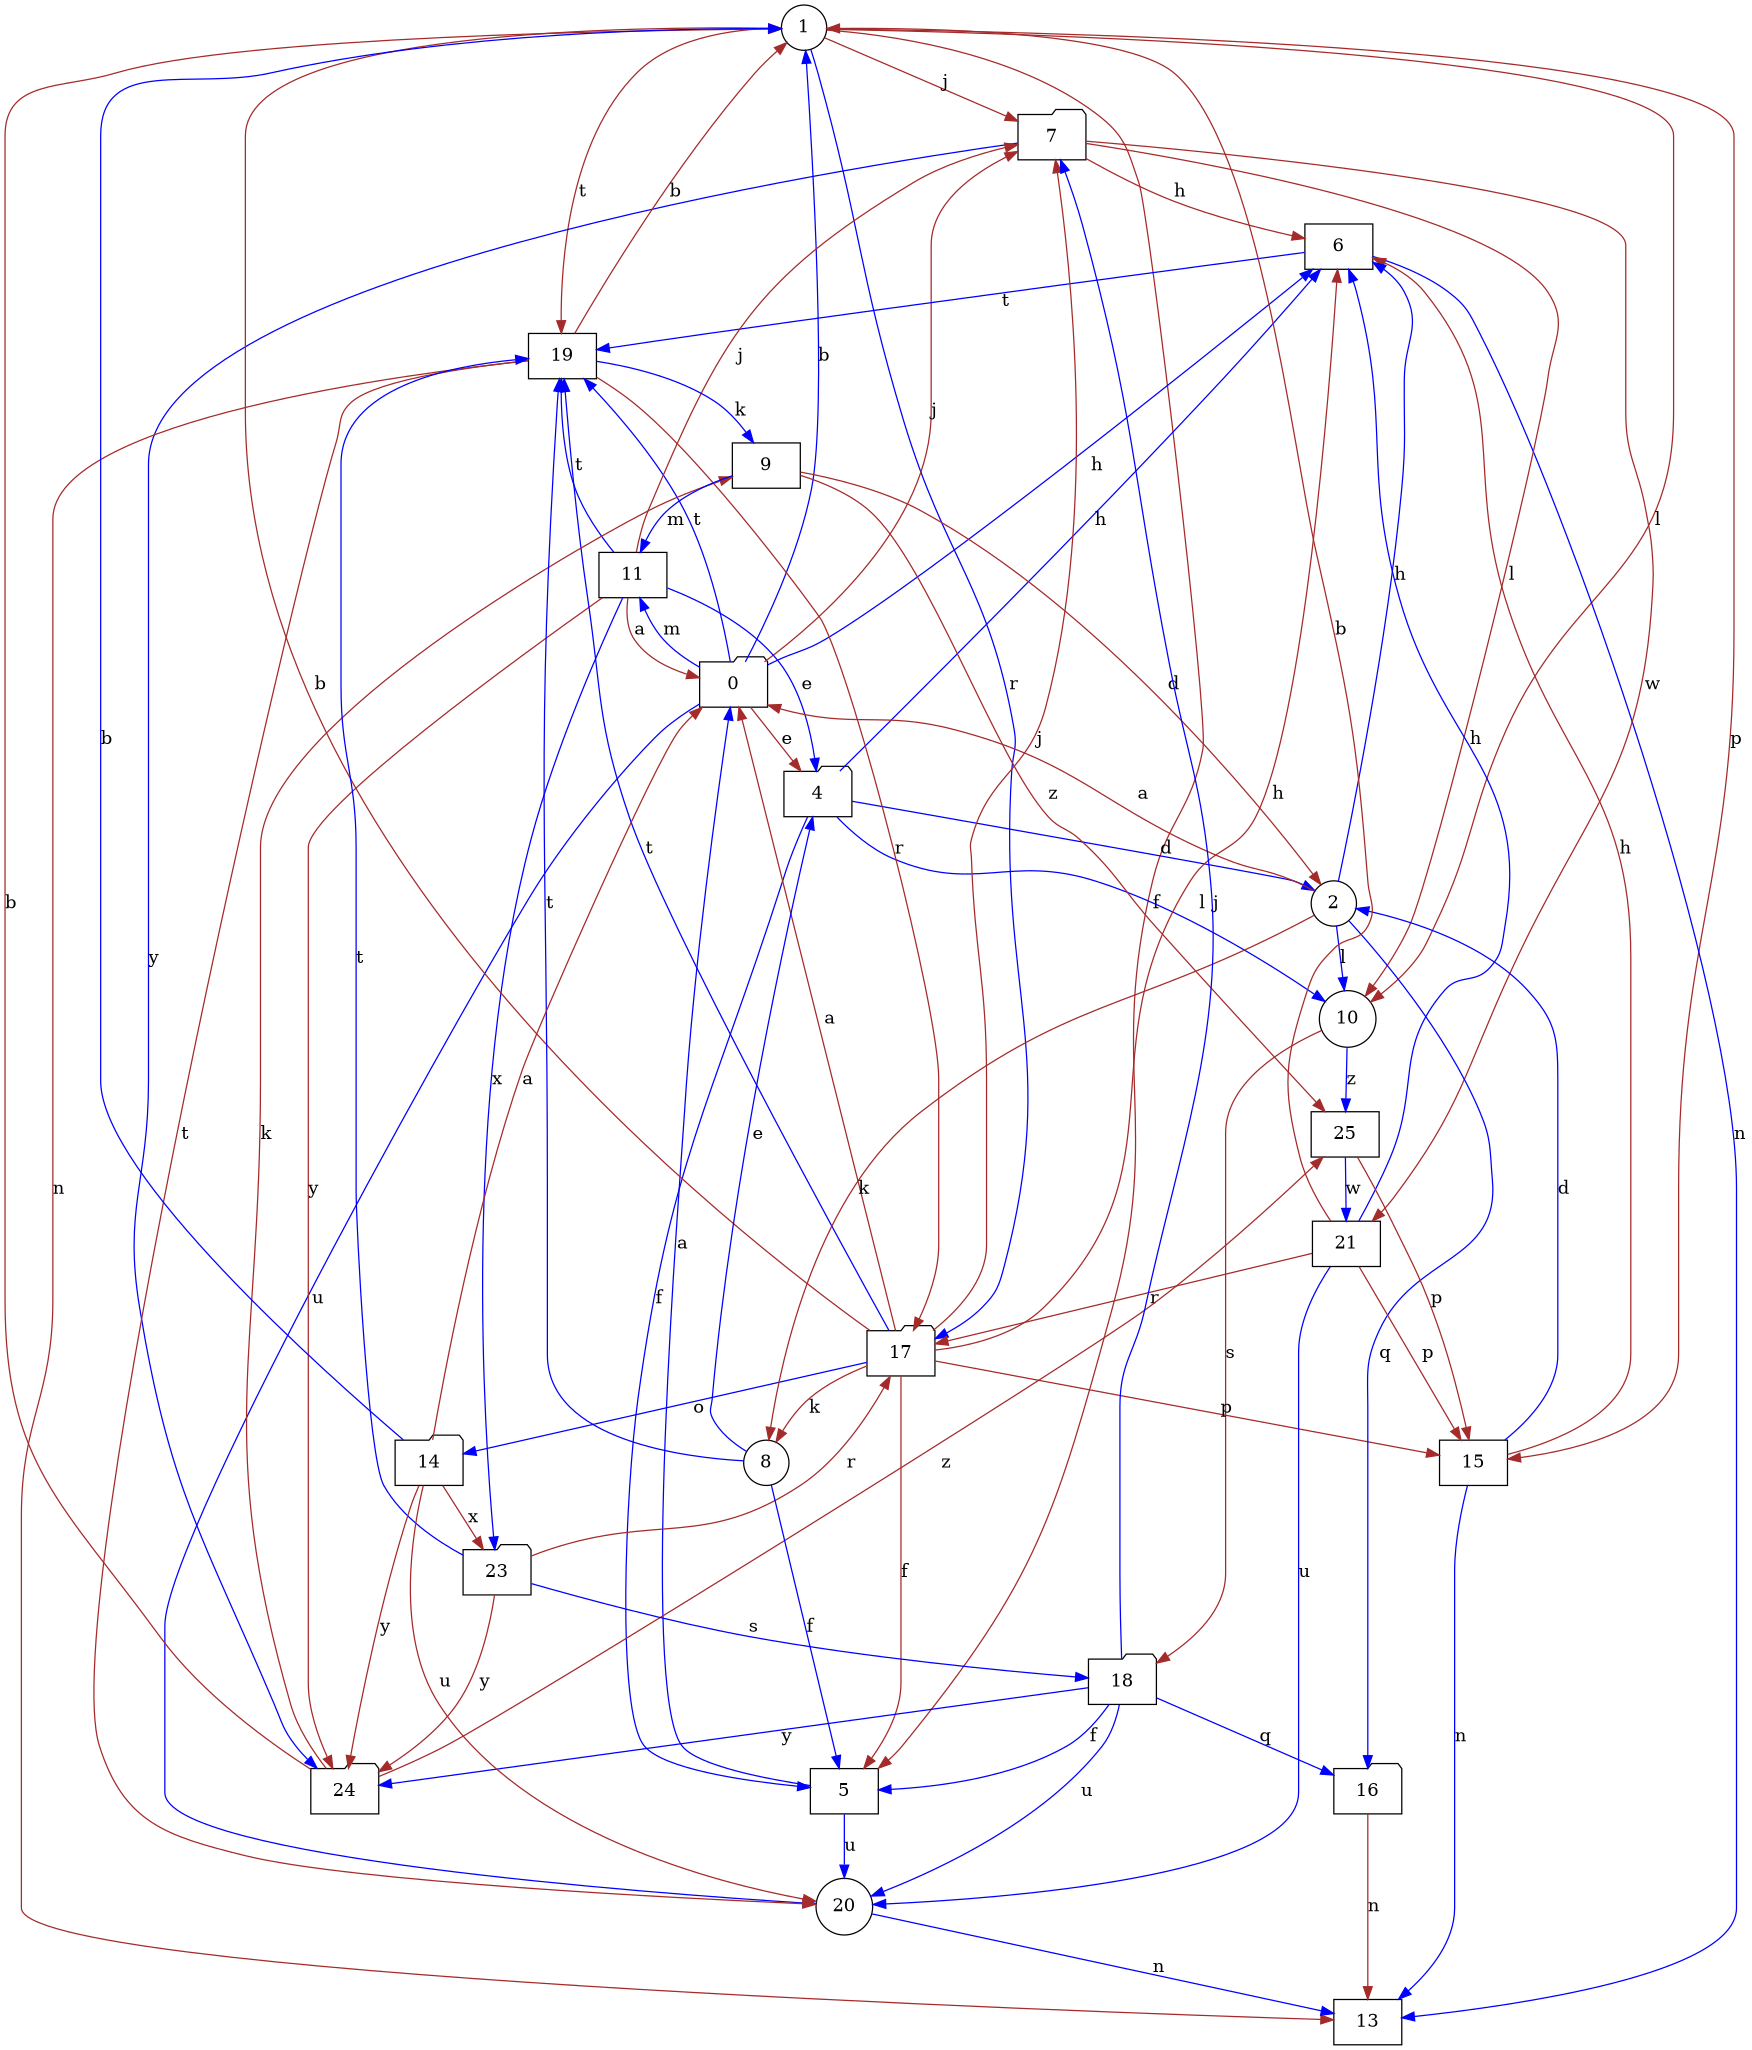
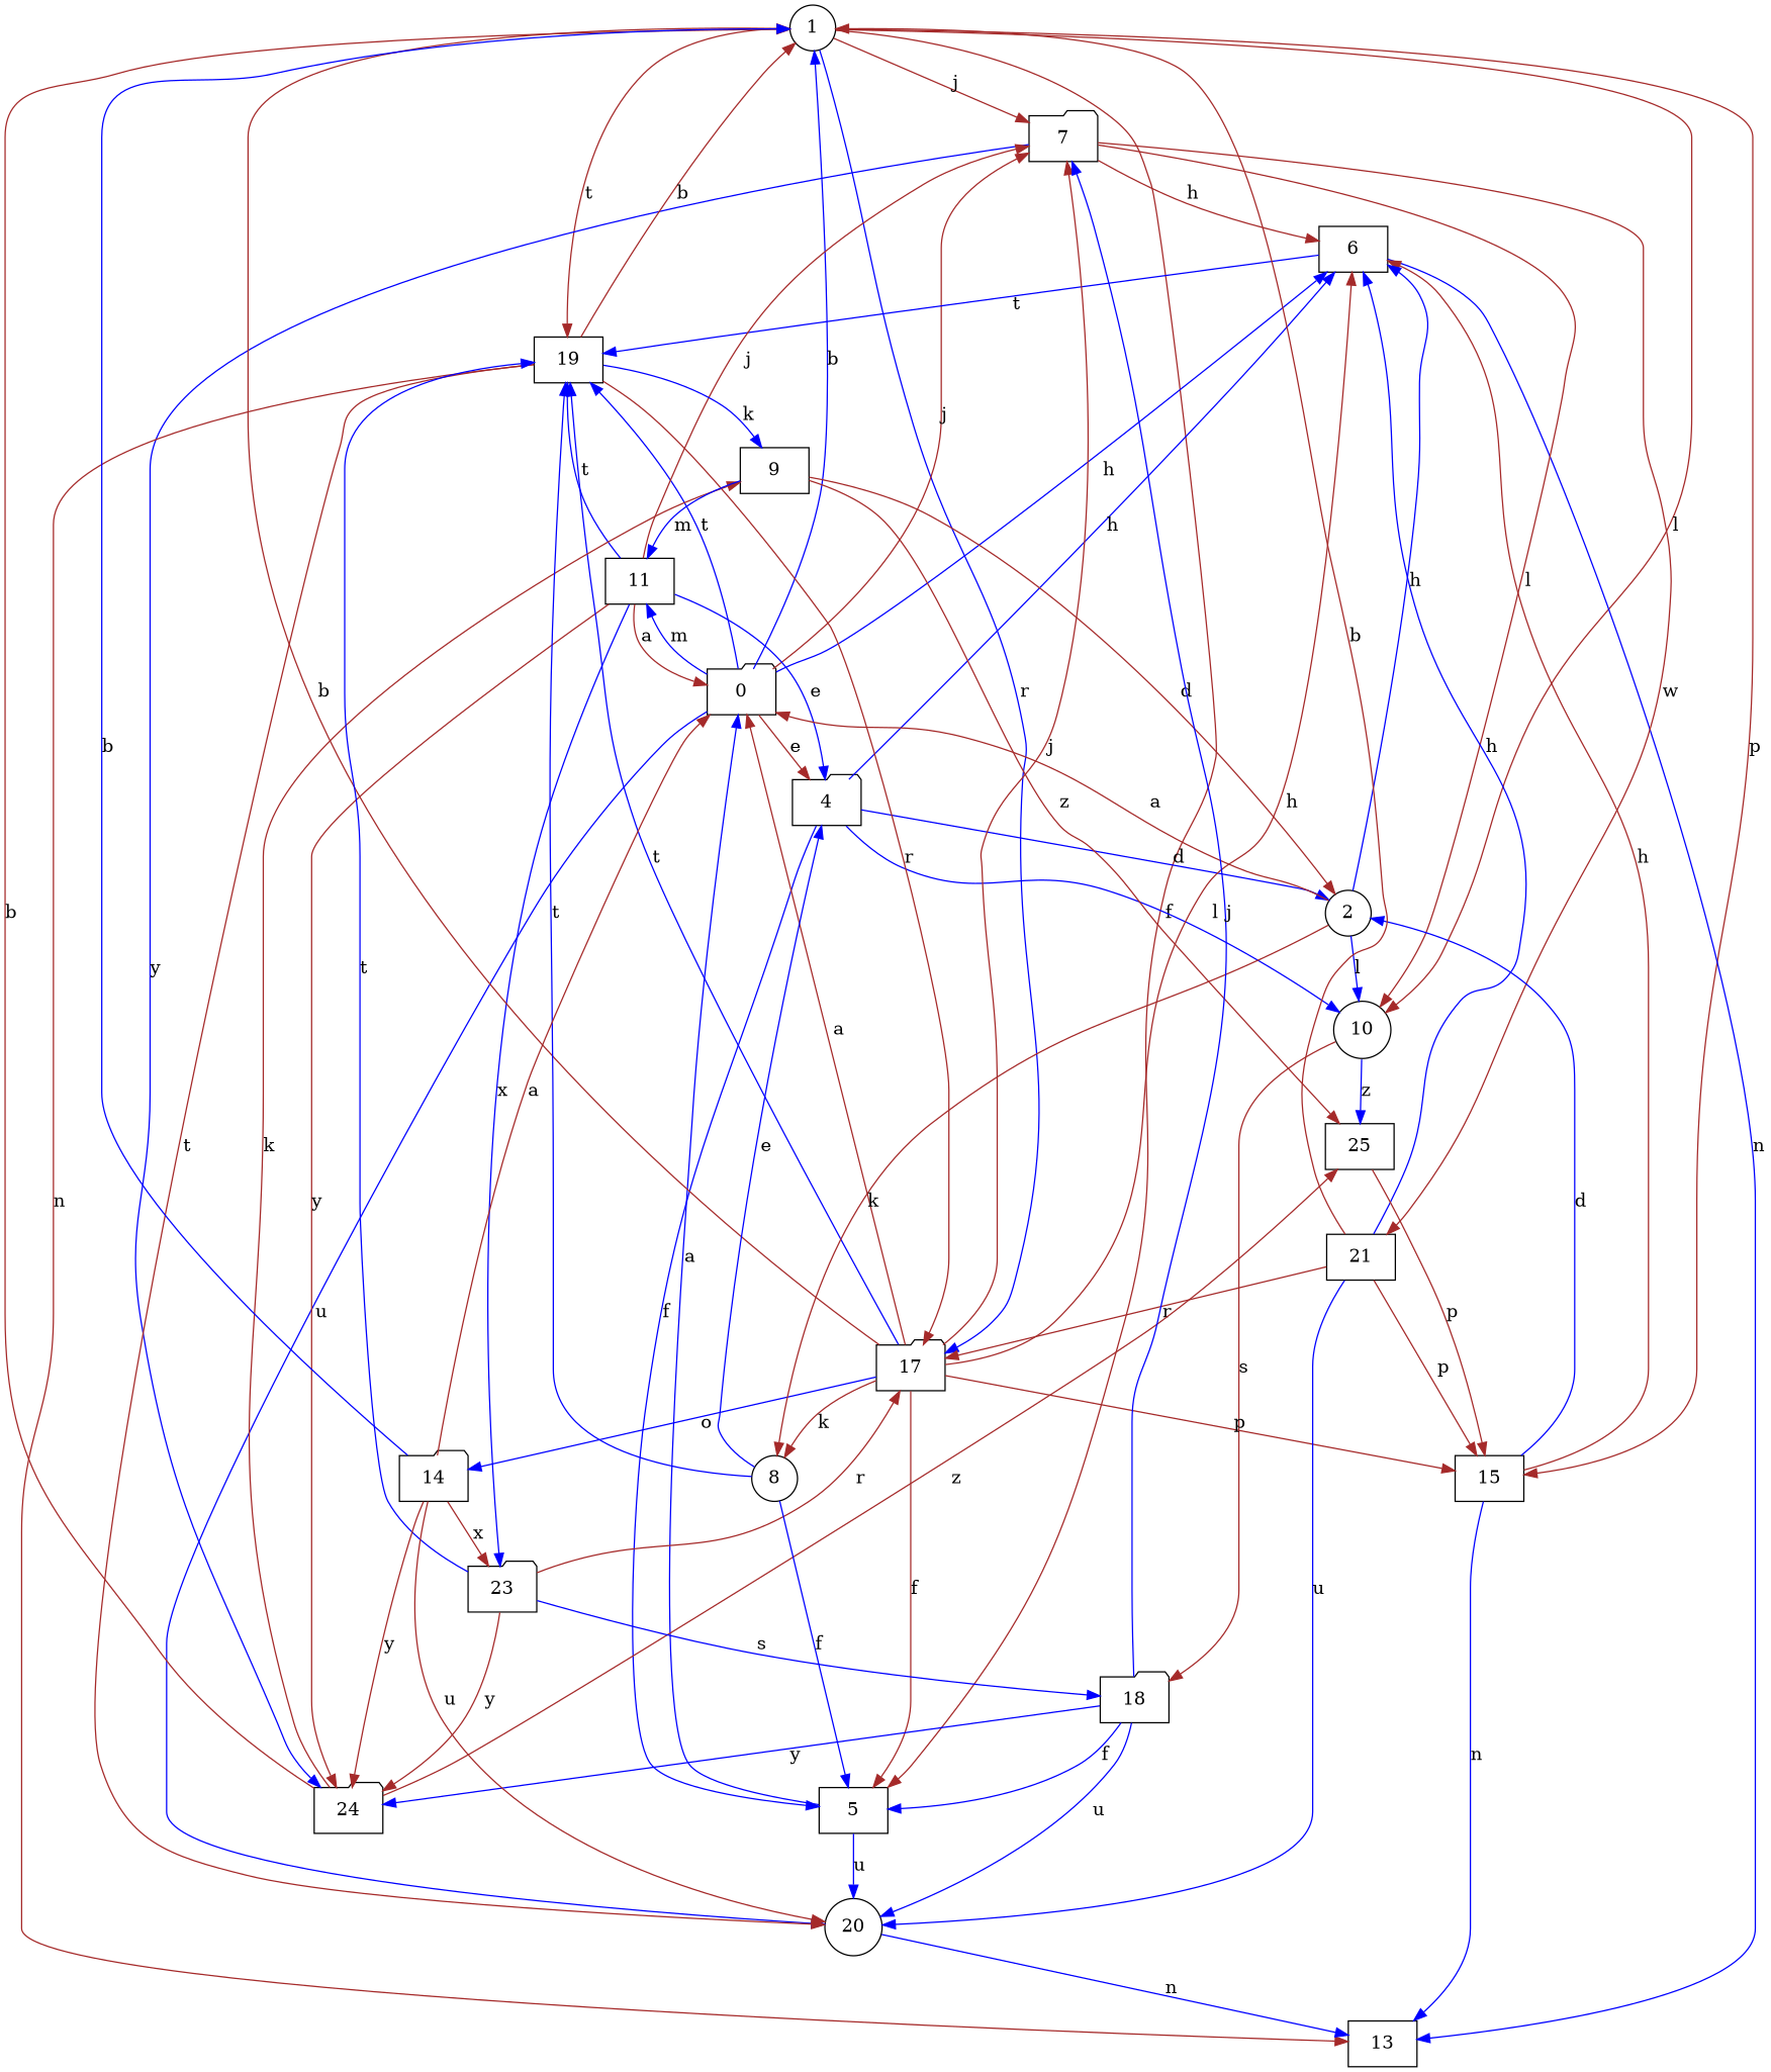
  strict digraph {
    node [shape=folder]
    edge [color=brown]
    1 [shape=circle]
    0
    4
    6 [shape=box]
    7
    11 [shape=box]
    19 [shape=box]
    20 [shape=circle]
    5 [shape=box]
    10 [shape=circle]
    15 [shape=box]
    17
    2 [shape=circle]
    13 [shape=box]
    21 [shape=box]
    24
    23
    9 [shape=box]
    25 [shape=box]
    18
    8 [shape=circle]
    14
-   16
    1 -> 7 [label=j]
    1 -> 19 [label=t]
    1 -> 5 [label=f]
    1 -> 10 [label=l]
    1 -> 15 [label=p]
    1 -> 17 [color=blue label=r]
    0 -> 1 [color=blue label=b]
    0 -> 4 [label=e]
    0 -> 6 [color=blue label=h]
    0 -> 7 [label=j]
    0 -> 11 [color=blue label=m]
    0 -> 19 [color=blue label=t]
    0 -> 20 [color=blue label=u]
    4 -> 6 [color=blue label=h]
    4 -> 5 [color=blue label=f]
    4 -> 10 [color=blue label=l]
    4 -> 2 [color=blue label=d]
    6 -> 19 [color=blue label=t]
    6 -> 13 [color=blue label=n]
    7 -> 6 [label=h]
    7 -> 10 [label=l]
    7 -> 21 [label=w]
    7 -> 24 [color=blue label=y]
    11 -> 0 [label=a]
    11 -> 4 [color=blue label=e]
    11 -> 7 [label=j]
    11 -> 19 [color=blue label=t]
    11 -> 24 [label=y]
    11 -> 23 [color=blue label=x]
    19 -> 1 [label=b]
    19 -> 20 [label=t]
    19 -> 17 [label=r]
    19 -> 13 [label=n]
    19 -> 9 [color=blue label=k]
    20 -> 13 [color=blue label=n]
    5 -> 0 [color=blue label=a]
    5 -> 20 [color=blue label=u]
    10 -> 25 [color=blue label=z]
    10 -> 18 [label=s]
    15 -> 6 [label=h]
    15 -> 2 [color=blue label=d]
    15 -> 13 [color=blue label=n]
    17 -> 1 [label=b]
    17 -> 0 [label=a]
    17 -> 6 [label=h]
    17 -> 7 [label=j]
    17 -> 19 [color=blue label=t]
    17 -> 5 [label=f]
    17 -> 15 [label=p]
    17 -> 8 [label=k]
    17 -> 14 [color=blue label=o]
    2 -> 0 [label=a]
    2 -> 6 [color=blue label=h]
    2 -> 10 [color=blue label=l]
    2 -> 8 [label=k]
-   2 -> 16 [color=blue label=q]
    21 -> 1 [label=b]
    21 -> 6 [color=blue label=h]
    21 -> 20 [color=blue label=u]
    21 -> 15 [label=p]
    21 -> 17 [label=r]
    24 -> 1 [label=b]
    24 -> 9 [label=k]
    24 -> 25 [label=z]
    23 -> 19 [color=blue label=t]
    23 -> 17 [label=r]
    23 -> 24 [label=y]
    23 -> 18 [color=blue label=s]
    9 -> 11 [color=blue label=m]
    9 -> 2 [label=d]
    9 -> 25 [label=z]
    25 -> 15 [label=p]
-   25 -> 21 [color=blue label=w]
    18 -> 7 [color=blue label=j]
    18 -> 20 [color=blue label=u]
    18 -> 5 [color=blue label=f]
    18 -> 24 [color=blue label=y]
-   18 -> 16 [color=blue label=q]
    8 -> 4 [color=blue label=e]
    8 -> 19 [color=blue label=t]
    8 -> 5 [color=blue label=f]
    14 -> 1 [color=blue label=b]
    14 -> 0 [label=a]
    14 -> 20 [label=u]
    14 -> 24 [label=y]
    14 -> 23 [label=x]
-   16 -> 13 [label=n]
  }
